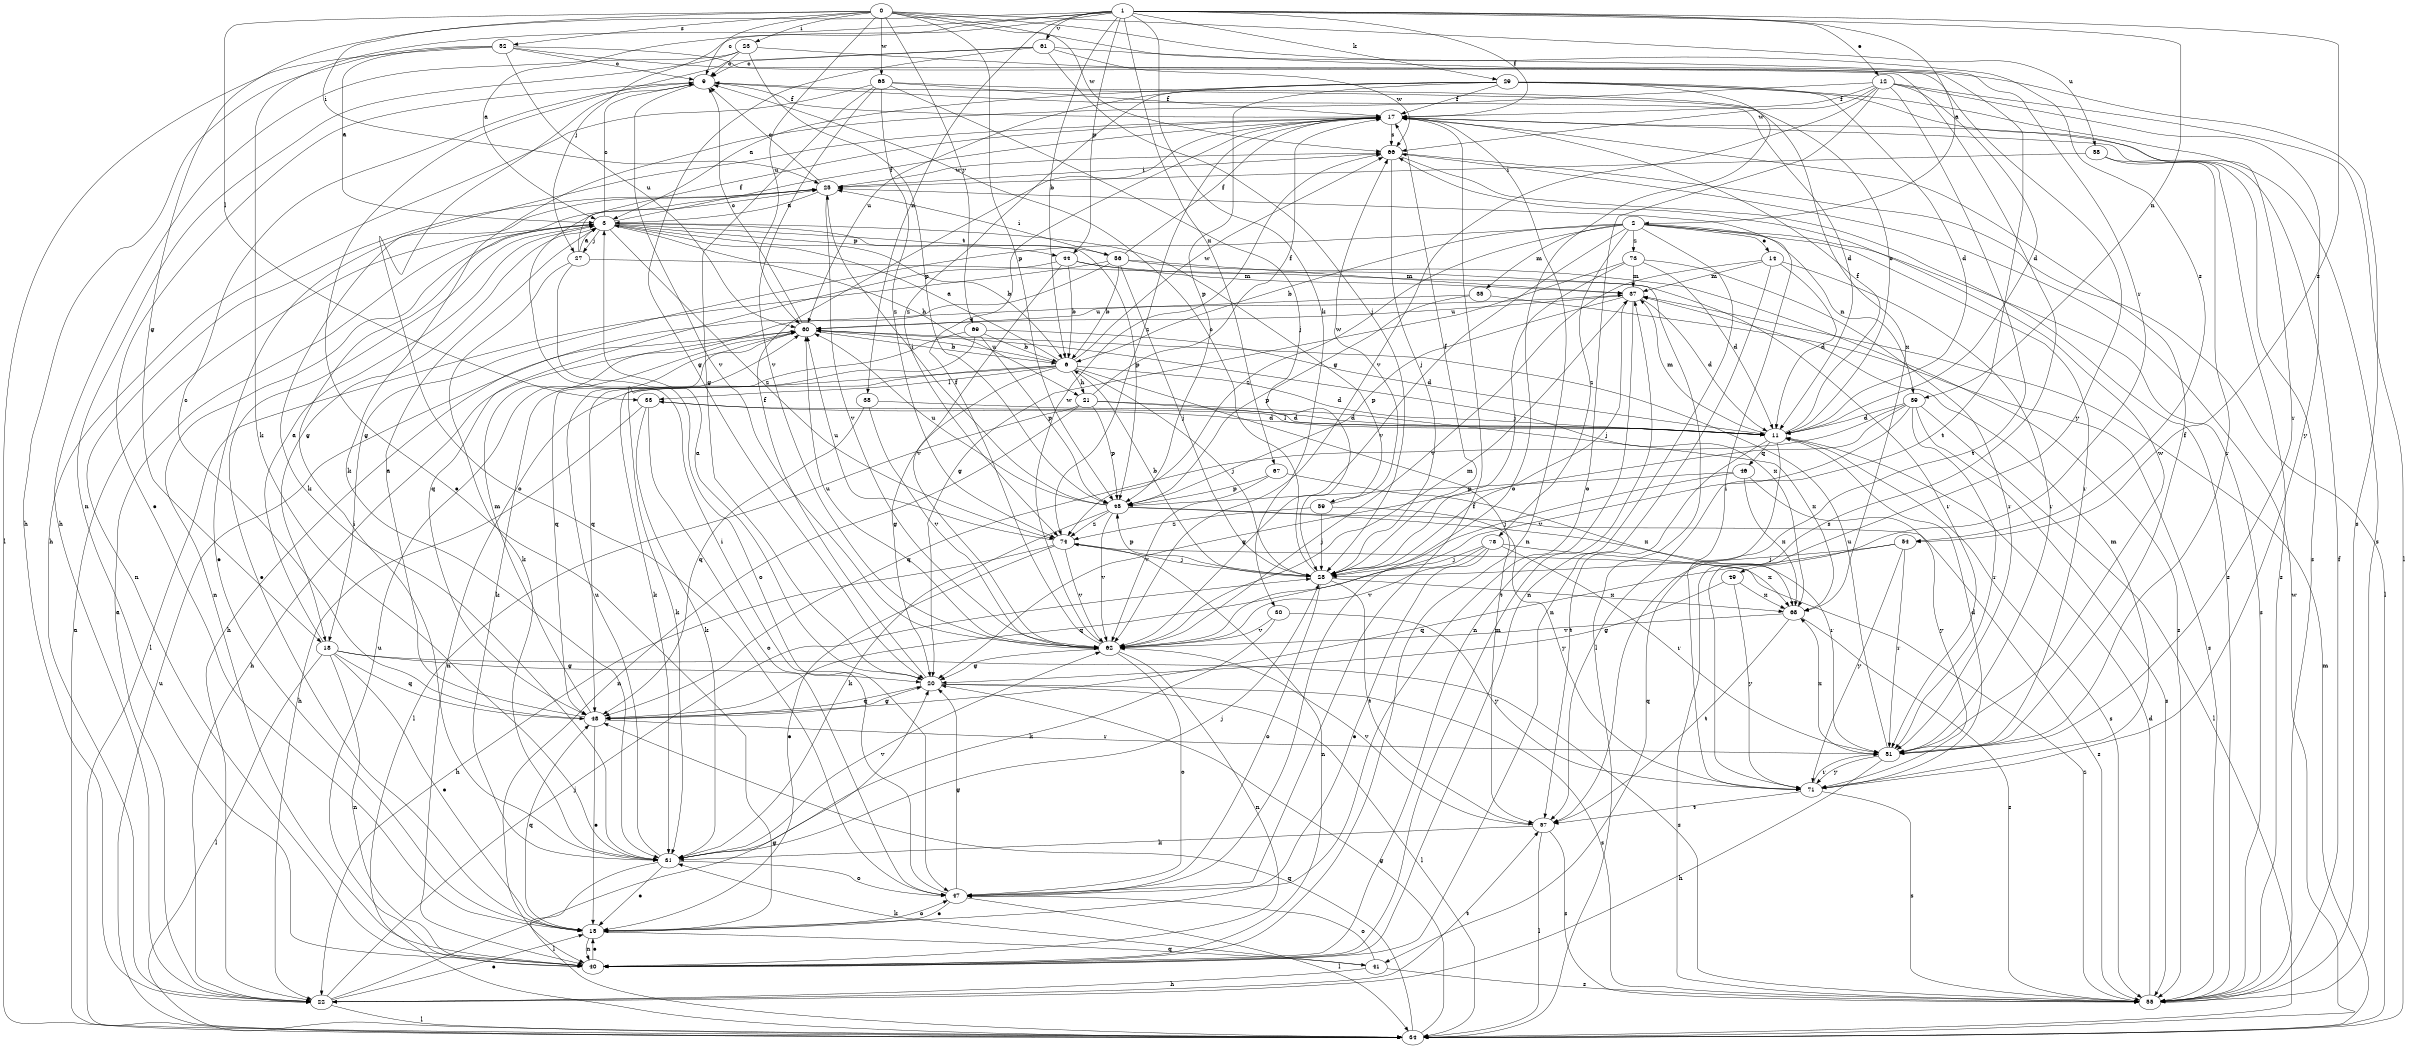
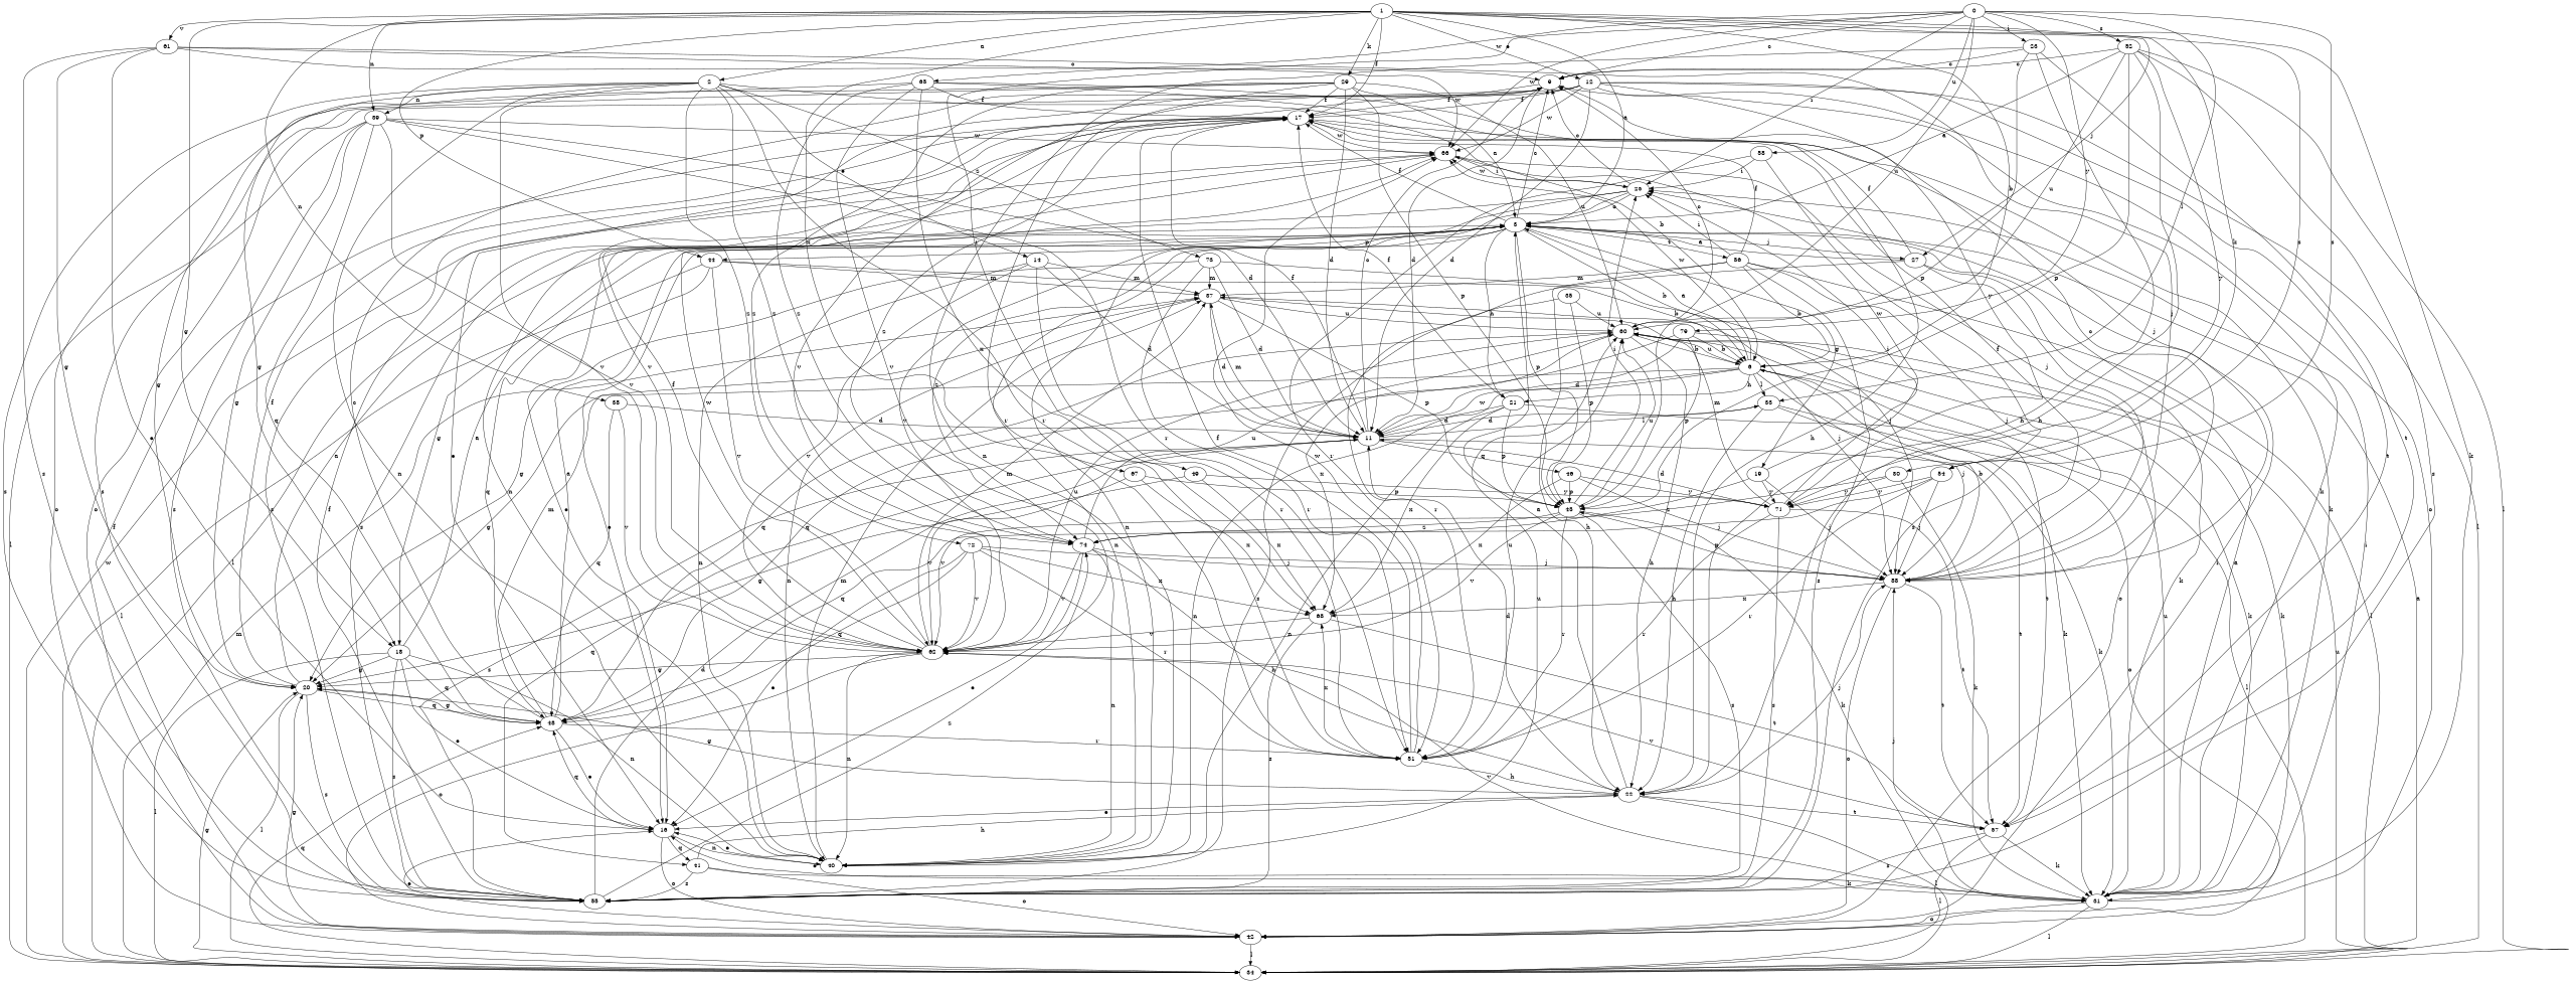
  strict digraph {
    0
    9
    23
    25
    33
    49
    52
    54
    58
    60
    65
    66
-   69
+   69 [label=79]
    17
    62
-   15
+   15 [label=16]
    11
-   42 [label=47]
+   42
    40
    45
    57
    22
    3
    31
    20
    71
    68
    55
    34
    51
-   28
+   28 [label=88]
    48
    6
    74
    1
    2
    12
    18
    27
    29
    30
    38
    39
    44
    61
    67
    14
    35
-   72 [label=78]
+   72
    73
-   19 [label=59]
+   19
    21
    56
    37
    n55 [label=41]
    46
    0 -> 9 [label=c]
    0 -> 23 [label=i]
    0 -> 25 [label=i]
    0 -> 33 [label=l]
    0 -> 49 [label=r]
    0 -> 52 [label=s]
    0 -> 54 [label=s]
    0 -> 58 [label=u]
    0 -> 60 [label=u]
    0 -> 65 [label=w]
    0 -> 66 [label=w]
    0 -> 69 [label=y]
    9 -> 17 [label=f]
    9 -> 62 [label=v]
    9 -> 15 [label=e]
    9 -> 11 [label=d]
    9 -> 42 [label=o]
    23 -> 9 [label=c]
    23 -> 40 [label=n]
    23 -> 45 [label=p]
    23 -> 57 [label=t]
    23 -> 22 [label=h]
    25 -> 9 [label=c]
    25 -> 66 [label=w]
    25 -> 62 [label=v]
    25 -> 15 [label=e]
    25 -> 40 [label=n]
-   25 -> 3 [label=a]
+   25 -> 3 [label=o]
    33 -> 11 [label=d]
    33 -> 42 [label=o]
    33 -> 22 [label=h]
    33 -> 31 [label=k]
    49 -> 20 [label=g]
    49 -> 71 [label=y]
    49 -> 68 [label=x]
    52 -> 9 [label=c]
    52 -> 60 [label=u]
-   0 -> 45 [label=p]
+   52 -> 45 [label=p]
    52 -> 22 [label=h]
    52 -> 3 [label=a]
    52 -> 71 [label=y]
    52 -> 55 [label=s]
    52 -> 34 [label=l]
    54 -> 71 [label=y]
    54 -> 51 [label=r]
    54 -> 28 [label=j]
    54 -> 48 [label=q]
    58 -> 25 [label=i]
    58 -> 55 [label=s]
    58 -> 51 [label=r]
    60 -> 9 [label=c]
    60 -> 22 [label=h]
    60 -> 31 [label=k]
    60 -> 68 [label=x]
    60 -> 48 [label=q]
    60 -> 6 [label=b]
    65 -> 17 [label=f]
    65 -> 62 [label=v]
    65 -> 22 [label=h]
    65 -> 20 [label=g]
    65 -> 68 [label=x]
    65 -> 28 [label=j]
    65 -> 74 [label=z]
    66 -> 25 [label=i]
    66 -> 55 [label=s]
    66 -> 34 [label=l]
    66 -> 28 [label=j]
    69 -> 11 [label=d]
    69 -> 45 [label=p]
    69 -> 31 [label=k]
    69 -> 48 [label=q]
    69 -> 6 [label=b]
-   17 -> 66 [label=s]
+   17 -> 66 [label=w]
    17 -> 40 [label=n]
    17 -> 31 [label=k]
    17 -> 55 [label=s]
    17 -> 74 [label=z]
    62 -> 60 [label=u]
    62 -> 66 [label=w]
    62 -> 17 [label=f]
    62 -> 42 [label=o]
    62 -> 40 [label=n]
    62 -> 20 [label=g]
    62 -> 37 [label=m]
    15 -> 42 [label=o]
    15 -> 40 [label=n]
    15 -> 48 [label=q]
    15 -> n55 [label=q]
    11 -> 9 [label=c]
    11 -> 33 [label=l]
    11 -> 17 [label=f]
    11 -> 57 [label=t]
    11 -> 55 [label=s]
    11 -> 37 [label=m]
    11 -> n55 [label=q]
    11 -> 46 [label=q]
    42 -> 25 [label=i]
    42 -> 17 [label=f]
    42 -> 15 [label=e]
    42 -> 20 [label=g]
    42 -> 34 [label=l]
    40 -> 60 [label=u]
    40 -> 15 [label=e]
    40 -> 37 [label=m]
    45 -> 25 [label=i]
    45 -> 60 [label=u]
    45 -> 62 [label=v]
    45 -> 31 [label=k]
    45 -> 55 [label=s]
    45 -> 51 [label=r]
    45 -> 74 [label=z]
    57 -> 62 [label=v]
    57 -> 31 [label=k]
    57 -> 55 [label=s]
    57 -> 34 [label=l]
    22 -> 15 [label=e]
+   22 -> 11 [label=d]
    22 -> 57 [label=t]
    22 -> 3 [label=a]
    22 -> 20 [label=g]
    22 -> 34 [label=l]
    22 -> 28 [label=j]
    3 -> 9 [label=c]
    3 -> 17 [label=f]
    3 -> 15 [label=e]
    3 -> 40 [label=n]
    3 -> 45 [label=p]
    3 -> 6 [label=b]
    3 -> 74 [label=z]
    3 -> 18 [label=g]
    3 -> 27 [label=j]
    3 -> 44 [label=p]
    3 -> 19 [label=g]
    3 -> 21 [label=h]
    3 -> 56 [label=t]
    31 -> 25 [label=i]
    31 -> 60 [label=u]
    31 -> 62 [label=v]
    31 -> 15 [label=e]
    31 -> 42 [label=o]
+   31 -> 3 [label=a]
    31 -> 34 [label=l]
    31 -> 28 [label=j]
    20 -> 17 [label=f]
    20 -> 3 [label=a]
    20 -> 55 [label=s]
    20 -> 34 [label=l]
    20 -> 48 [label=q]
    71 -> 25 [label=i]
    71 -> 11 [label=d]
    71 -> 57 [label=t]
    71 -> 55 [label=s]
    71 -> 51 [label=r]
    71 -> 37 [label=m]
    68 -> 62 [label=v]
    68 -> 57 [label=t]
    68 -> 55 [label=s]
    55 -> 17 [label=f]
    55 -> 11 [label=d]
    55 -> 74 [label=z]
    34 -> 60 [label=u]
    34 -> 66 [label=w]
    34 -> 3 [label=a]
    34 -> 20 [label=g]
    34 -> 48 [label=q]
    34 -> 37 [label=m]
    51 -> 60 [label=u]
    51 -> 66 [label=w]
    51 -> 17 [label=f]
    51 -> 22 [label=h]
-   51 -> 71 [label=y]
    51 -> 68 [label=x]
    28 -> 9 [label=c]
    28 -> 17 [label=f]
    28 -> 42 [label=o]
    28 -> 45 [label=p]
    28 -> 57 [label=t]
    28 -> 68 [label=x]
    28 -> 6 [label=b]
    48 -> 9 [label=c]
    48 -> 15 [label=e]
    48 -> 3 [label=a]
    48 -> 20 [label=g]
    48 -> 51 [label=r]
    48 -> 37 [label=m]
    6 -> 33 [label=l]
    6 -> 60 [label=u]
    6 -> 66 [label=w]
-   6 -> 11 [label=d]
+   6 -> 11 [label=w]
    6 -> 40 [label=n]
    6 -> 57 [label=t]
    6 -> 3 [label=a]
    6 -> 31 [label=k]
    6 -> 20 [label=g]
    6 -> 28 [label=j]
    6 -> 21 [label=h]
    74 -> 60 [label=u]
    74 -> 62 [label=v]
    74 -> 15 [label=e]
    74 -> 40 [label=n]
    74 -> 22 [label=h]
    74 -> 28 [label=j]
    1 -> 54 [label=s]
    1 -> 17 [label=f]
    1 -> 3 [label=a]
    1 -> 31 [label=k]
    1 -> 6 [label=b]
    1 -> 2 [label=a]
    1 -> 12 [label=e]
    1 -> 18 [label=g]
    1 -> 27 [label=j]
    1 -> 29 [label=k]
    1 -> 30 [label=k]
    1 -> 38 [label=n]
    1 -> 39 [label=n]
    1 -> 44 [label=p]
    1 -> 61 [label=v]
    1 -> 67 [label=x]
    2 -> 62 [label=v]
    2 -> 40 [label=n]
    2 -> 55 [label=s]
    2 -> 51 [label=r]
    2 -> 6 [label=b]
    2 -> 74 [label=z]
    2 -> 18 [label=g]
    2 -> 39 [label=n]
    2 -> 14 [label=e]
-   2 -> 35 [label=m]
    2 -> 72 [label=z]
    2 -> 73 [label=z]
    12 -> 66 [label=w]
    12 -> 17 [label=f]
    12 -> 62 [label=v]
    12 -> 11 [label=d]
    12 -> 42 [label=o]
    12 -> 57 [label=t]
    12 -> 31 [label=k]
    12 -> 71 [label=y]
    12 -> 34 [label=l]
    18 -> 15 [label=e]
    18 -> 40 [label=n]
    18 -> 3 [label=a]
    18 -> 20 [label=g]
    18 -> 55 [label=s]
    18 -> 34 [label=l]
    18 -> 48 [label=q]
    27 -> 17 [label=f]
    27 -> 42 [label=o]
    27 -> 3 [label=a]
    27 -> 31 [label=k]
    27 -> 51 [label=r]
    29 -> 60 [label=u]
    29 -> 17 [label=f]
    29 -> 11 [label=d]
    29 -> 42 [label=o]
    29 -> 45 [label=p]
    29 -> 3 [label=a]
    29 -> 55 [label=s]
    29 -> 51 [label=r]
    29 -> 74 [label=z]
    30 -> 62 [label=v]
    30 -> 31 [label=k]
    30 -> 71 [label=y]
    38 -> 62 [label=v]
    38 -> 11 [label=d]
    38 -> 48 [label=q]
+   39 -> 66 [label=w]
    39 -> 62 [label=v]
    39 -> 11 [label=d]
    39 -> 20 [label=g]
    39 -> 55 [label=s]
    39 -> 34 [label=l]
    39 -> 51 [label=r]
    39 -> 48 [label=q]
    44 -> 62 [label=v]
    44 -> 34 [label=l]
    44 -> 48 [label=q]
    44 -> 6 [label=b]
    44 -> 37 [label=m]
    61 -> 9 [label=c]
    61 -> 66 [label=w]
    61 -> 15 [label=e]
    61 -> 20 [label=g]
    61 -> 55 [label=s]
    61 -> 28 [label=j]
    67 -> 62 [label=v]
    67 -> 45 [label=p]
    67 -> 68 [label=x]
    14 -> 62 [label=v]
    14 -> 11 [label=d]
    14 -> 40 [label=n]
    14 -> 51 [label=r]
    14 -> 37 [label=m]
    35 -> 60 [label=u]
    35 -> 45 [label=p]
    35 -> 55 [label=s]
    72 -> 62 [label=v]
    72 -> 15 [label=e]
    72 -> 68 [label=x]
    72 -> 51 [label=r]
    72 -> 28 [label=j]
    72 -> 48 [label=q]
    73 -> 11 [label=d]
    73 -> 20 [label=g]
    73 -> 51 [label=r]
    73 -> 28 [label=j]
    73 -> 37 [label=m]
    19 -> 66 [label=w]
    19 -> 71 [label=y]
    19 -> 28 [label=j]
    19 -> 74 [label=z]
    21 -> 17 [label=f]
    21 -> 11 [label=d]
    21 -> 40 [label=n]
    21 -> 45 [label=p]
    21 -> 68 [label=x]
    21 -> 34 [label=l]
    56 -> 25 [label=i]
    56 -> 17 [label=f]
    56 -> 22 [label=h]
    56 -> 55 [label=s]
    56 -> 34 [label=l]
    56 -> 28 [label=j]
    56 -> 6 [label=b]
    56 -> 37 [label=m]
    37 -> 60 [label=u]
    37 -> 11 [label=d]
    37 -> 40 [label=n]
    37 -> 45 [label=p]
    37 -> 28 [label=j]
    n55 -> 42 [label=o]
    n55 -> 22 [label=h]
    n55 -> 31 [label=k]
    n55 -> 55 [label=s]
    46 -> 45 [label=p]
    46 -> 71 [label=y]
    46 -> 68 [label=x]
    46 -> 28 [label=j]
  }
